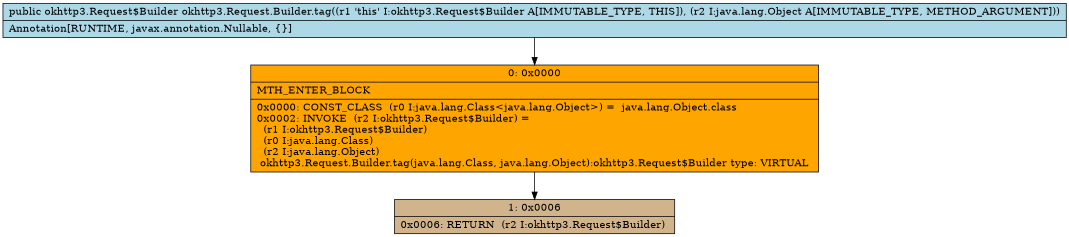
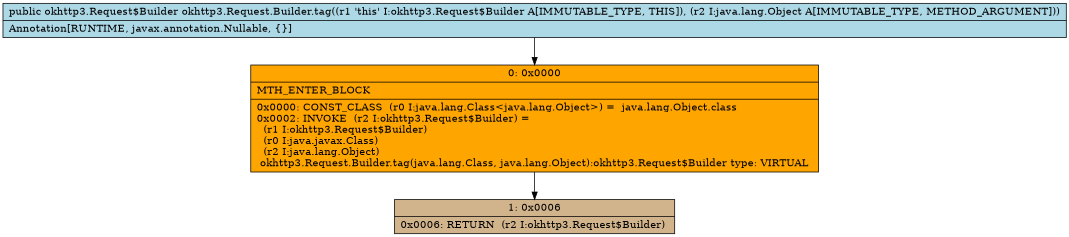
  digraph {
    node [shape=record style=filled]
-   n1 [label="{0\:\ 0x0000|MTH_ENTER_BLOCK\l|0x0000: CONST_CLASS  (r0 I:java.lang.Class\<java.lang.Object\>) =  java.lang.Object.class \l0x0002: INVOKE  (r2 I:okhttp3.Request$Builder) = \l  (r1 I:okhttp3.Request$Builder)\l  (r0 I:java.lang.Class)\l  (r2 I:java.lang.Object)\l okhttp3.Request.Builder.tag(java.lang.Class, java.lang.Object):okhttp3.Request$Builder type: VIRTUAL \l}" fillcolor=orange]
+   n1 [label="{0\:\ 0x0000|MTH_ENTER_BLOCK\l|0x0000: CONST_CLASS  (r0 I:java.lang.Class\<java.lang.Object\>) =  java.lang.Object.class \l0x0002: INVOKE  (r2 I:okhttp3.Request$Builder) = \l  (r1 I:okhttp3.Request$Builder)\l  (r0 I:java.javax.Class)\l  (r2 I:java.lang.Object)\l okhttp3.Request.Builder.tag(java.lang.Class, java.lang.Object):okhttp3.Request$Builder type: VIRTUAL \l}" fillcolor=orange]
    n2 [label="{1\:\ 0x0006|0x0006: RETURN  (r2 I:okhttp3.Request$Builder) \l}" fillcolor=tan]
    n3 [label="{public okhttp3.Request$Builder okhttp3.Request.Builder.tag((r1 'this' I:okhttp3.Request$Builder A[IMMUTABLE_TYPE, THIS]), (r2 I:java.lang.Object A[IMMUTABLE_TYPE, METHOD_ARGUMENT]))  | Annotation[RUNTIME, javax.annotation.Nullable, \{\}]\l}" fillcolor=lightblue]
    n1 -> n2
    n3 -> n1
  }
